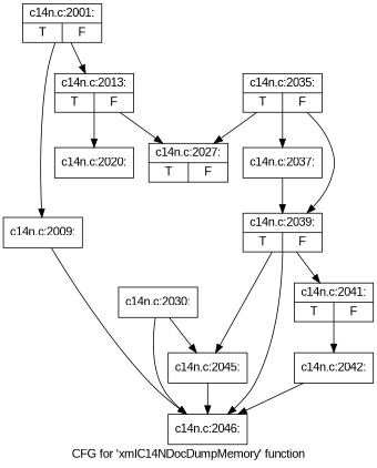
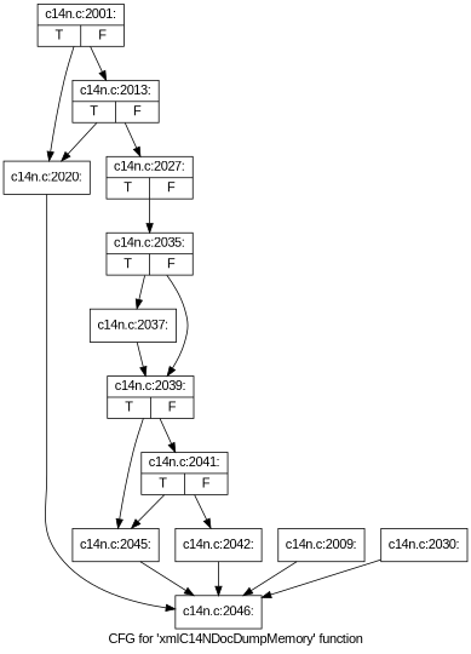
  digraph {
    fontname="Liberation Sans"
    label="CFG for 'xmlC14NDocDumpMemory' function"
    node [fontname="Liberation Sans" shape=record]
    edge [fontname="Liberation Sans"]
    n1 [label="{c14n.c:2001:|{<s0>T|<s1>F}}"]
    n2 [label="{c14n.c:2009:}"]
    n3 [label="{c14n.c:2013:|{<s0>T|<s1>F}}"]
    n4 [label="{c14n.c:2046:}"]
    n5 [label="{c14n.c:2020:}"]
    n6 [label="{c14n.c:2027:|{<s0>T|<s1>F}}"]
    n7 [label="{c14n.c:2035:|{<s0>T|<s1>F}}"]
    n8 [label="{c14n.c:2030:}"]
    n9 [label="{c14n.c:2037:}"]
    n10 [label="{c14n.c:2039:|{<s0>T|<s1>F}}"]
    n11 [label="{c14n.c:2041:|{<s0>T|<s1>F}}"]
    n12 [label="{c14n.c:2045:}"]
    n13 [label="{c14n.c:2042:}"]
-   n1 -> n2
+   n1 -> n5
    n1 -> n3
    n2 -> n4
    n3 -> n5
    n3 -> n6
-   n10 -> n4
-   n7 -> n6
+   n5 -> n4
+   n6 -> n7
    n7 -> n9
    n7 -> n10
    n8 -> n4
    n9 -> n10
    n10 -> n11
    n10 -> n12
-   n8 -> n12
+   n11 -> n12
    n11 -> n13
    n12 -> n4
    n13 -> n4
  }
